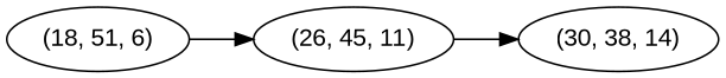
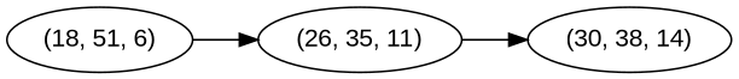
  digraph {
    fontname="Liberation Sans"
    rankdir=LR
    node [fontname="Liberation Sans"]
    edge [fontname="Liberation Sans"]
    "(18, 51, 6)"
-   "(26, 45, 11)"
+   "(26, 45, 11)" [label="(26, 35, 11)"]
    n3 [label="(30, 38, 14)"]
    "(18, 51, 6)" -> "(26, 45, 11)"
    "(26, 45, 11)" -> n3
  }
